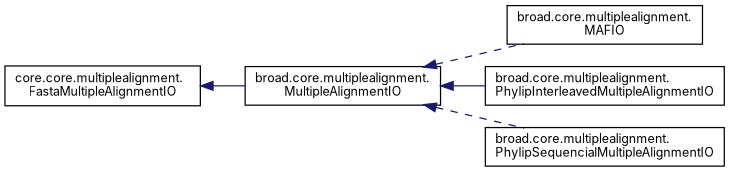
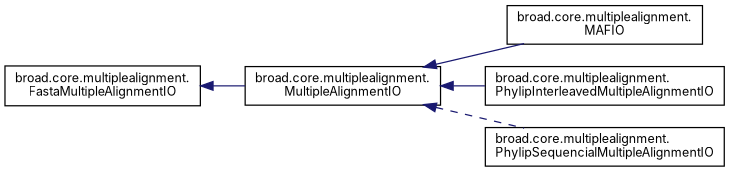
  digraph {
    fontname=Inter
    rankdir=LR
    node [color=black fillcolor=white fontname=Inter fontsize=10 shape=record style=filled]
    edge [color=midnightblue dir=back fontname=Inter fontsize=10 labelfontname=Helvetica labelfontsize=10 style=dashed]
    n1 [height=0.2 label="broad.core.multiplealignment.\lMultipleAlignmentIO" width=0.4]
    n2 [height=0.2 label="broad.core.multiplealignment.\lMAFIO" width=0.4]
    n3 [height=0.2 label="broad.core.multiplealignment.\lPhylipInterleavedMultipleAlignmentIO" width=0.4]
    n4 [height=0.2 label="broad.core.multiplealignment.\lPhylipSequencialMultipleAlignmentIO" width=0.4]
-   n5 [height=0.2 label="core.core.multiplealignment.\lFastaMultipleAlignmentIO" width=0.4]
-   n1 -> n2
+   n5 [height=0.2 label="broad.core.multiplealignment.\lFastaMultipleAlignmentIO" width=0.4]
+   n1 -> n2 [style=solid]
    n1 -> n3 [style=solid]
    n1 -> n4
    n5 -> n1 [style=solid]
  }
